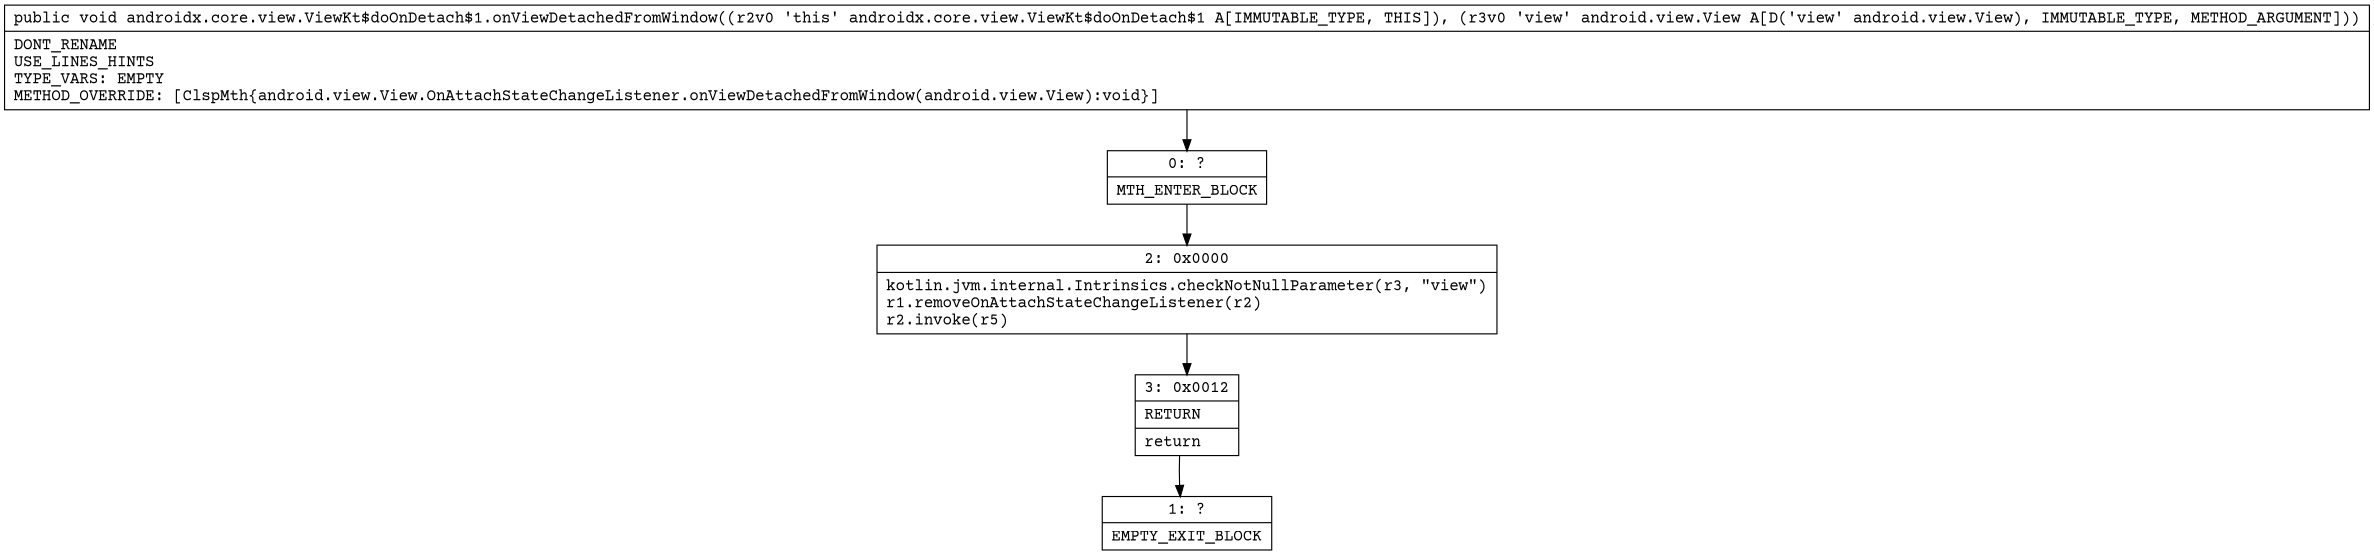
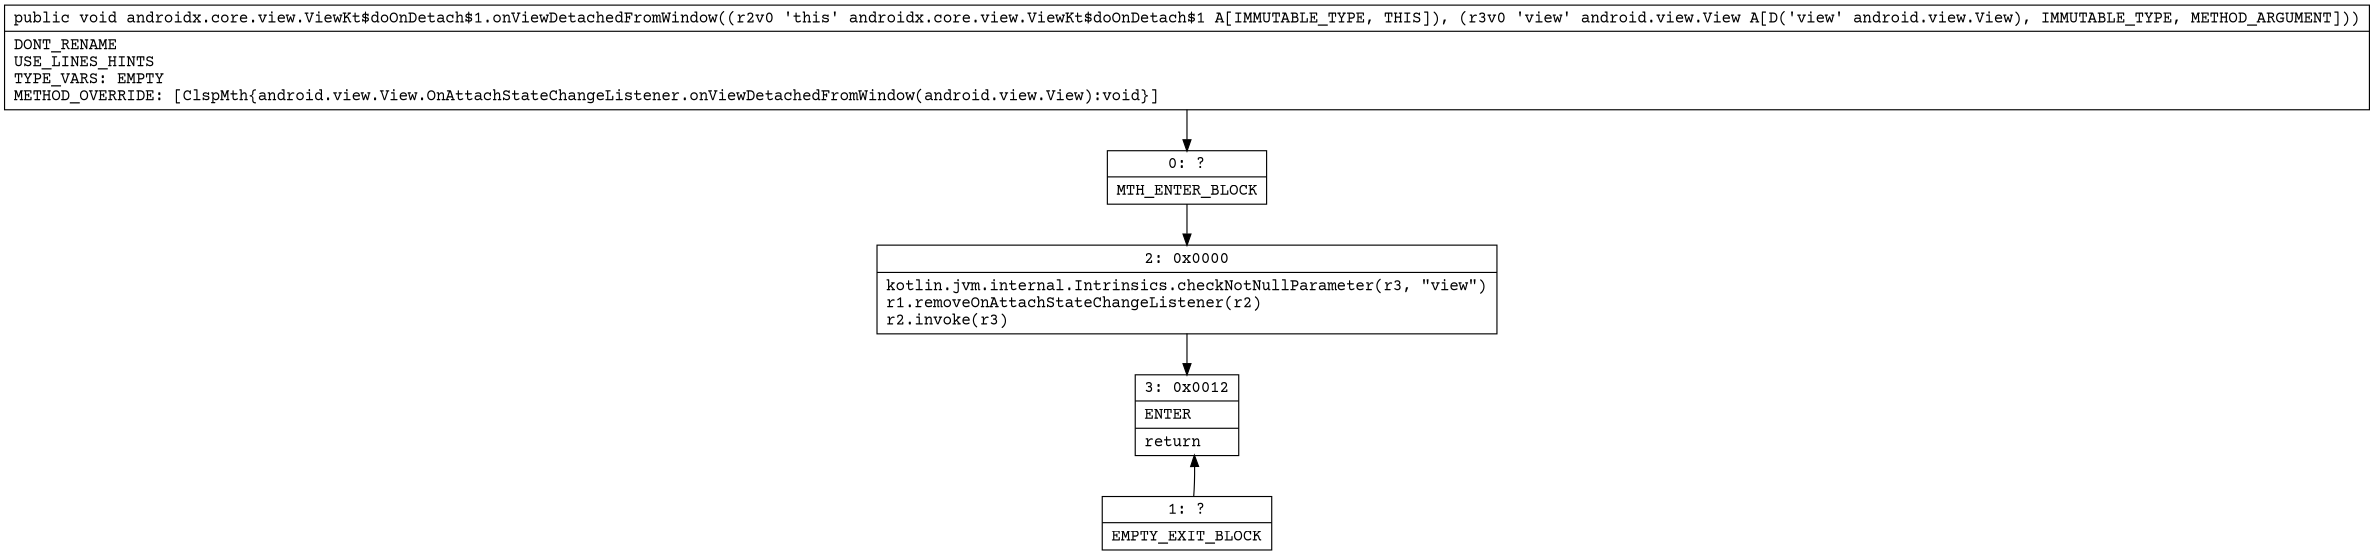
  digraph {
    fontname="Courier Prime"
    node [fontname="Courier Prime" shape=record]
    edge [fontname="Courier Prime"]
    n1 [label="{0\:\ ?|MTH_ENTER_BLOCK\l}"]
-   n2 [label="{2\:\ 0x0000|kotlin.jvm.internal.Intrinsics.checkNotNullParameter(r3, \"view\")\lr1.removeOnAttachStateChangeListener(r2)\lr2.invoke(r5)\l}"]
-   n3 [label="{3\:\ 0x0012|RETURN\l|return\l}"]
+   n2 [label="{2\:\ 0x0000|kotlin.jvm.internal.Intrinsics.checkNotNullParameter(r3, \"view\")\lr1.removeOnAttachStateChangeListener(r2)\lr2.invoke(r3)\l}"]
+   n3 [label="{3\:\ 0x0012|ENTER\l|return\l}"]
    n4 [label="{1\:\ ?|EMPTY_EXIT_BLOCK\l}"]
    n5 [label="{public void androidx.core.view.ViewKt$doOnDetach$1.onViewDetachedFromWindow((r2v0 'this' androidx.core.view.ViewKt$doOnDetach$1 A[IMMUTABLE_TYPE, THIS]), (r3v0 'view' android.view.View A[D('view' android.view.View), IMMUTABLE_TYPE, METHOD_ARGUMENT]))  | DONT_RENAME\lUSE_LINES_HINTS\lTYPE_VARS: EMPTY\lMETHOD_OVERRIDE: [ClspMth\{android.view.View.OnAttachStateChangeListener.onViewDetachedFromWindow(android.view.View):void\}]\l}"]
    n1 -> n2
    n2 -> n3
-   n3 -> n4
+   n4 -> n3
    n5 -> n1
  }
